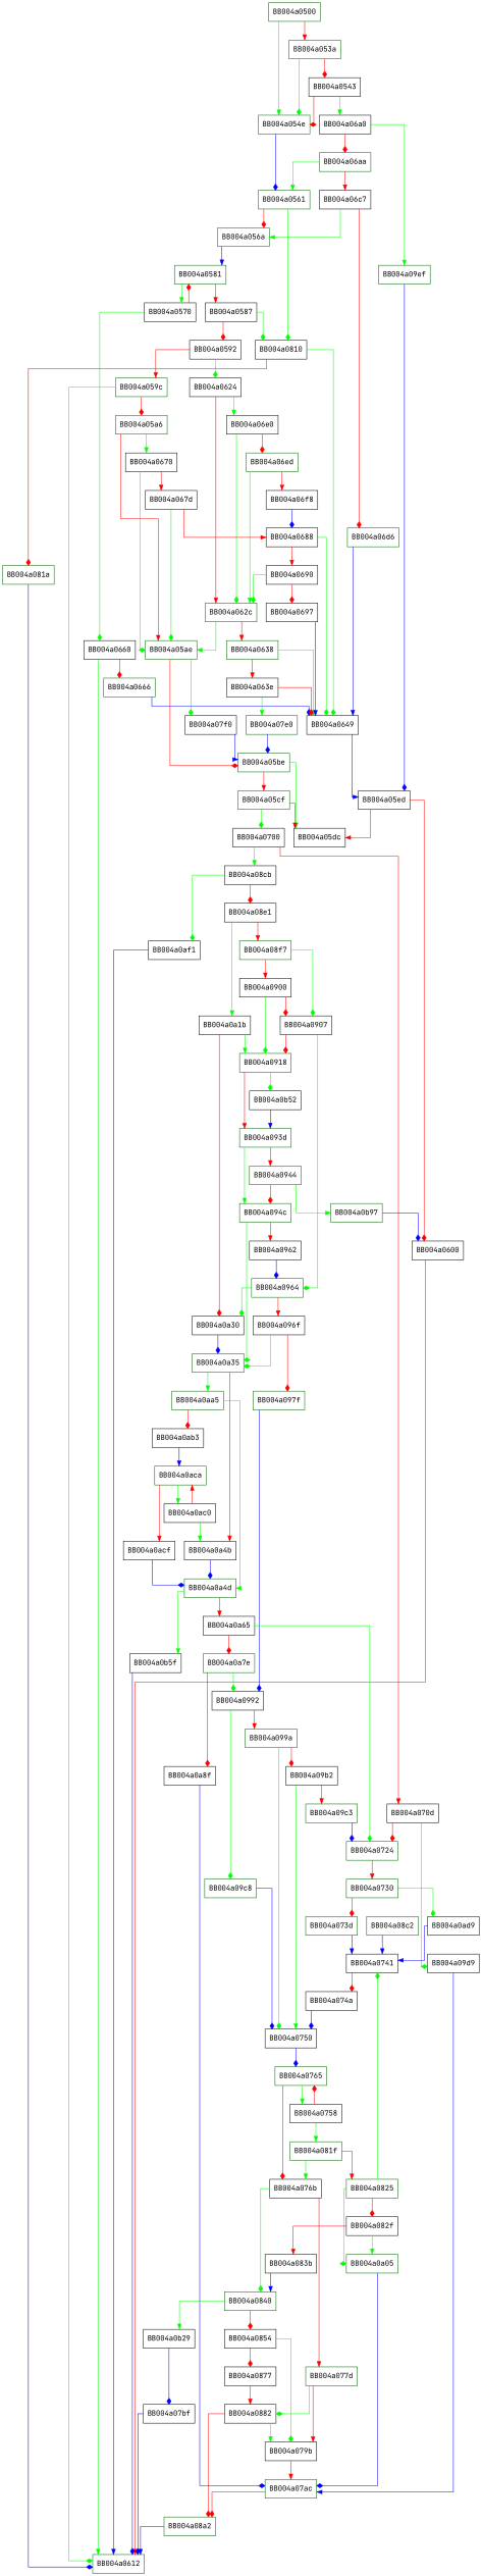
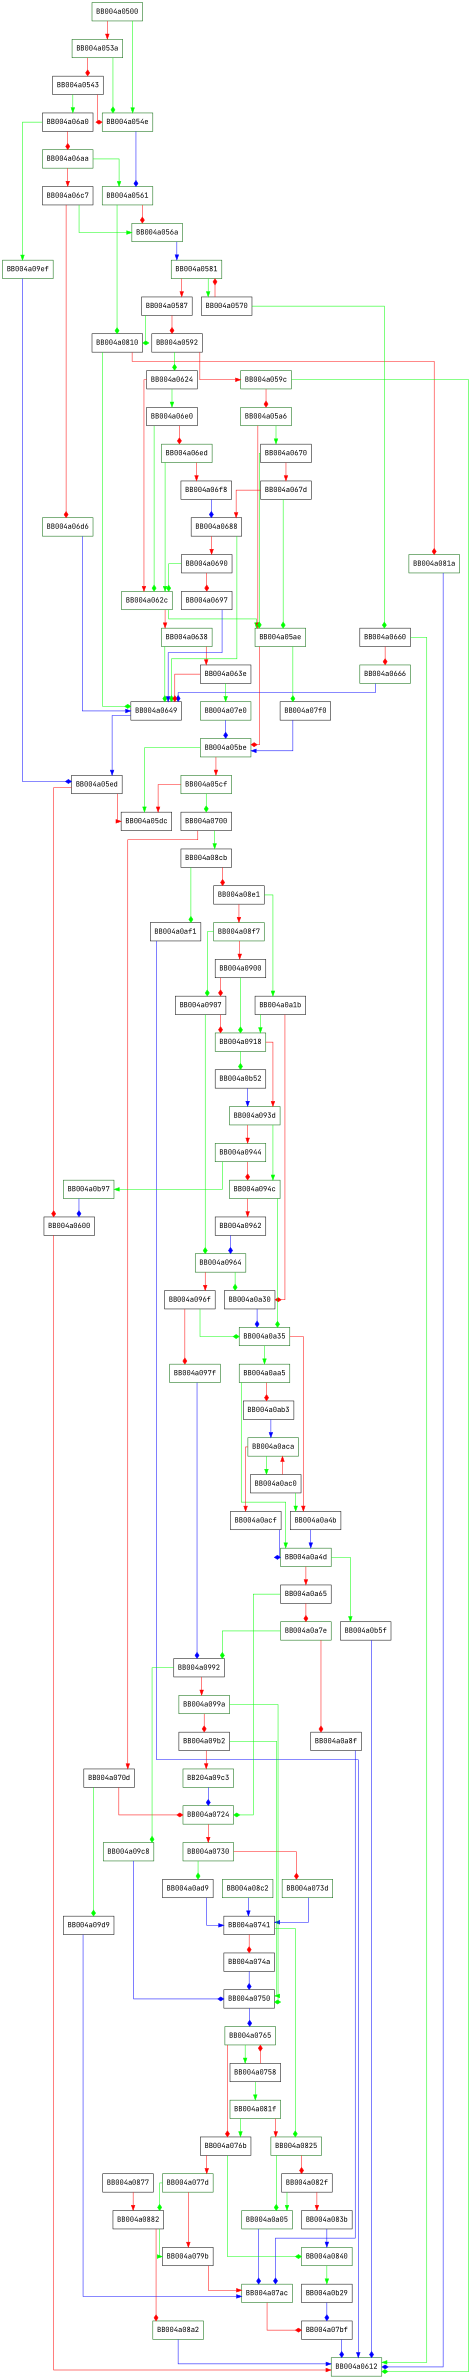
  digraph {
    fontname="JetBrains Mono"
    splines=ortho
    node [color=black fontname="JetBrains Mono" shape=box]
    edge [arrowhead=diamond color=red fontname="JetBrains Mono"]
    BB004a0500 [color=darkgreen]
    BB004a054e [color=darkgreen]
    BB004a053a [color=darkgreen]
    BB004a0561 [color=darkgreen]
    BB004a0543
    BB004a0810
    BB004a056a [color=darkgreen]
    BB004a06a0
    BB004a09ef [color=darkgreen]
    BB004a06aa [color=darkgreen]
    BB004a05ed
    BB004a06c7
    BB004a0649
    BB004a081a [color=darkgreen]
    BB004a0581 [color=darkgreen]
    BB004a0612 [color=darkgreen]
    BB004a0570
    BB004a0587
    BB004a0660
    BB004a0592
    BB004a0666 [color=darkgreen]
    BB004a0624
    BB004a059c [color=darkgreen]
    BB004a06e0
    BB004a062c [color=darkgreen]
    BB004a05a6 [color=darkgreen]
    BB004a06ed [color=darkgreen]
    BB004a05ae [color=darkgreen]
    BB004a0638 [color=darkgreen]
    BB004a0670
    BB004a067d
    BB004a07f0
    BB004a05be [color=darkgreen]
    BB004a0688
    BB004a05dc
    BB004a05cf [color=darkgreen]
    BB004a0700
    BB004a0600
    BB004a08cb
    BB004a070d
    BB004a0af1
    BB004a08e1
    BB004a09d9
    BB004a0724 [color=darkgreen]
    BB004a06f8
    BB004a063e
    BB004a07e0 [color=darkgreen]
    BB004a0690
    BB004a0697
    BB004a06d6 [color=darkgreen]
    BB004a0a1b
    BB004a08f7 [color=darkgreen]
    BB004a07ac [color=darkgreen]
    BB004a0730 [color=darkgreen]
    BB004a07bf
    BB004a0ad9
    BB004a073d [color=darkgreen]
    BB004a08c2 [color=darkgreen]
    BB004a0741
    BB004a0825 [color=darkgreen]
    BB004a074a
    BB004a0a05 [color=darkgreen]
    BB004a082f
    BB004a0750
    BB004a083b
    BB004a0765 [color=darkgreen]
    BB004a0758
    BB004a076b
    BB004a081f [color=darkgreen]
    BB004a0840 [color=darkgreen]
    BB004a077d [color=darkgreen]
    BB004a0b29
-   BB004a0854
    BB004a0882
    BB004a079b
    BB004a0877
    BB004a08a2 [color=darkgreen]
    BB004a0918 [color=darkgreen]
    BB004a0a30
    BB004a0907
    BB004a0900
    BB004a0b52
    BB004a093d [color=darkgreen]
    BB004a0a35 [color=darkgreen]
    BB004a0964 [color=darkgreen]
    BB004a096f
    BB004a094c [color=darkgreen]
    BB004a0944 [color=darkgreen]
    BB004a097f [color=darkgreen]
    BB004a0962
    BB004a0b97 [color=darkgreen]
    BB004a0aa5 [color=darkgreen]
    BB004a0a4b
    BB004a0a4d [color=darkgreen]
    BB004a0ab3
    BB004a0992
    BB004a09c8 [color=darkgreen]
    BB004a099a [color=darkgreen]
    BB004a09b2
-   BB004a09c3 [color=darkgreen]
+   BB004a09c3 [color=darkgreen label=BB204a09c3]
    BB004a0b5f
    BB004a0a65
    BB004a0aca [color=darkgreen]
    BB004a0a7e [color=darkgreen]
    BB004a0a8f
    BB004a0ac0
    BB004a0acf
    BB004a0500 -> BB004a054e [arrowhead=normal color=green]
    BB004a0500 -> BB004a053a [arrowhead=normal]
    BB004a054e -> BB004a0561 [color=blue]
    BB004a053a -> BB004a054e [color=green]
    BB004a053a -> BB004a0543
    BB004a0561 -> BB004a0810 [color=green]
    BB004a0561 -> BB004a056a
    BB004a0543 -> BB004a054e
    BB004a0543 -> BB004a06a0 [arrowhead=normal color=green]
    BB004a0810 -> BB004a0649 [color=green]
    BB004a0810 -> BB004a081a
    BB004a056a -> BB004a0581 [arrowhead=normal color=blue]
    BB004a06a0 -> BB004a09ef [arrowhead=normal color=green]
    BB004a06a0 -> BB004a06aa
    BB004a09ef -> BB004a05ed [color=blue]
    BB004a06aa -> BB004a0561 [arrowhead=normal color=green]
    BB004a06aa -> BB004a06c7 [arrowhead=normal]
    BB004a05ed -> BB004a05dc [arrowhead=normal]
    BB004a05ed -> BB004a0600
    BB004a06c7 -> BB004a056a [arrowhead=normal color=green]
    BB004a06c7 -> BB004a06d6
    BB004a0649 -> BB004a05ed [arrowhead=normal color=blue]
    BB004a081a -> BB004a0612 [color=blue]
    BB004a0581 -> BB004a0570 [arrowhead=normal color=green]
    BB004a0581 -> BB004a0587 [arrowhead=normal]
    BB004a0570 -> BB004a0581
    BB004a0570 -> BB004a0660 [color=green]
    BB004a0587 -> BB004a0810 [color=green]
    BB004a0587 -> BB004a0592
    BB004a0660 -> BB004a0612 [arrowhead=normal color=green]
    BB004a0660 -> BB004a0666
    BB004a0592 -> BB004a0624 [color=green]
    BB004a0592 -> BB004a059c [arrowhead=normal]
    BB004a0666 -> BB004a0649 [color=blue]
    BB004a0624 -> BB004a06e0 [arrowhead=normal color=green]
    BB004a0624 -> BB004a062c [arrowhead=normal]
    BB004a059c -> BB004a0612 [color=green]
    BB004a059c -> BB004a05a6
    BB004a06e0 -> BB004a062c [color=green]
    BB004a06e0 -> BB004a06ed
    BB004a062c -> BB004a05ae [arrowhead=normal color=green]
    BB004a062c -> BB004a0638 [arrowhead=normal]
    BB004a05a6 -> BB004a05ae [arrowhead=normal]
    BB004a05a6 -> BB004a0670 [arrowhead=normal color=green]
    BB004a06ed -> BB004a062c [arrowhead=normal color=green]
    BB004a06ed -> BB004a06f8 [arrowhead=normal]
    BB004a05ae -> BB004a07f0 [color=green]
    BB004a05ae -> BB004a05be
    BB004a0638 -> BB004a0649 [color=green]
    BB004a0638 -> BB004a063e [arrowhead=normal]
    BB004a0670 -> BB004a05ae [color=green]
    BB004a0670 -> BB004a067d [arrowhead=normal]
    BB004a067d -> BB004a05ae [color=green]
    BB004a067d -> BB004a0688 [arrowhead=normal]
    BB004a07f0 -> BB004a05be [arrowhead=normal color=blue]
    BB004a05be -> BB004a05dc [arrowhead=normal color=green]
    BB004a05be -> BB004a05cf [arrowhead=normal]
    BB004a0688 -> BB004a0649 [color=green]
    BB004a0688 -> BB004a0690 [arrowhead=normal]
    BB004a05cf -> BB004a05dc [arrowhead=normal]
    BB004a05cf -> BB004a0700 [color=green]
    BB004a0700 -> BB004a08cb [arrowhead=normal color=green]
    BB004a0700 -> BB004a070d [arrowhead=normal]
    BB004a0600 -> BB004a0612 [arrowhead=normal]
    BB004a08cb -> BB004a0af1 [color=green]
    BB004a08cb -> BB004a08e1
    BB004a070d -> BB004a09d9 [color=green]
    BB004a070d -> BB004a0724
    BB004a0af1 -> BB004a0612 [arrowhead=normal color=blue]
    BB004a08e1 -> BB004a0a1b [arrowhead=normal color=green]
    BB004a08e1 -> BB004a08f7 [arrowhead=normal]
    BB004a09d9 -> BB004a07ac [arrowhead=normal color=blue]
    BB004a0724 -> BB004a0730 [arrowhead=normal]
    BB004a06f8 -> BB004a0688 [color=blue]
    BB004a063e -> BB004a0649
    BB004a063e -> BB004a07e0 [arrowhead=normal color=green]
    BB004a07e0 -> BB004a05be [color=blue]
    BB004a0690 -> BB004a062c [color=green]
    BB004a0690 -> BB004a0697
    BB004a0697 -> BB004a0649 [arrowhead=normal color=blue]
    BB004a06d6 -> BB004a0649 [arrowhead=normal color=blue]
    BB004a0a1b -> BB004a0918 [arrowhead=normal color=green]
    BB004a0a1b -> BB004a0a30
    BB004a08f7 -> BB004a0907 [color=green]
    BB004a08f7 -> BB004a0900 [arrowhead=normal]
-   BB004a07ac -> BB004a08a2
+   BB004a07ac -> BB004a07bf
    BB004a0730 -> BB004a0ad9 [color=green]
    BB004a0730 -> BB004a073d
    BB004a07bf -> BB004a0612 [color=blue]
    BB004a0ad9 -> BB004a0741 [arrowhead=normal color=blue]
    BB004a073d -> BB004a0741 [arrowhead=normal color=blue]
    BB004a08c2 -> BB004a0741 [arrowhead=normal color=blue]
-   BB004a0825 -> BB004a0741 [color=green]
+   BB004a0741 -> BB004a0825 [color=green]
    BB004a0741 -> BB004a074a
    BB004a0825 -> BB004a0a05 [color=green]
    BB004a0825 -> BB004a082f
    BB004a074a -> BB004a0750 [color=blue]
    BB004a0a05 -> BB004a07ac [color=blue]
    BB004a082f -> BB004a0a05 [arrowhead=normal color=green]
    BB004a082f -> BB004a083b [arrowhead=normal]
    BB004a0750 -> BB004a0765 [color=blue]
    BB004a083b -> BB004a0840 [arrowhead=normal color=blue]
    BB004a0765 -> BB004a0758 [arrowhead=normal color=green]
    BB004a0765 -> BB004a076b
    BB004a0758 -> BB004a0765
    BB004a0758 -> BB004a081f [arrowhead=normal color=green]
    BB004a076b -> BB004a0840 [color=green]
    BB004a076b -> BB004a077d [arrowhead=normal]
    BB004a081f -> BB004a0825 [arrowhead=normal]
    BB004a081f -> BB004a076b [arrowhead=normal color=green]
    BB004a0840 -> BB004a0b29 [arrowhead=normal color=green]
-   BB004a0840 -> BB004a0854
    BB004a077d -> BB004a0882 [color=green]
    BB004a077d -> BB004a079b [arrowhead=normal]
    BB004a0b29 -> BB004a07bf [color=blue]
-   BB004a0854 -> BB004a079b [color=green]
-   BB004a0854 -> BB004a0877
    BB004a0882 -> BB004a079b [arrowhead=normal color=green]
    BB004a0882 -> BB004a08a2
    BB004a079b -> BB004a07ac [arrowhead=normal]
    BB004a0877 -> BB004a0882 [arrowhead=normal]
    BB004a08a2 -> BB004a0612 [arrowhead=normal color=blue]
    BB004a0918 -> BB004a0b52 [color=green]
    BB004a0918 -> BB004a093d [arrowhead=normal]
    BB004a0a30 -> BB004a0a35 [color=blue]
    BB004a0907 -> BB004a0918
    BB004a0907 -> BB004a0964 [color=green]
    BB004a0900 -> BB004a0918 [color=green]
    BB004a0900 -> BB004a0907
    BB004a0b52 -> BB004a093d [arrowhead=normal color=blue]
    BB004a093d -> BB004a094c [arrowhead=normal color=green]
    BB004a093d -> BB004a0944 [arrowhead=normal]
    BB004a0a35 -> BB004a0aa5 [arrowhead=normal color=green]
    BB004a0a35 -> BB004a0a4b [arrowhead=normal]
    BB004a0964 -> BB004a0a30 [color=green]
    BB004a0964 -> BB004a096f [arrowhead=normal]
    BB004a096f -> BB004a0a35 [color=green]
    BB004a096f -> BB004a097f
    BB004a094c -> BB004a0a35 [color=green]
    BB004a094c -> BB004a0962 [arrowhead=normal]
    BB004a0944 -> BB004a094c
    BB004a0944 -> BB004a0b97 [arrowhead=normal color=green]
    BB004a097f -> BB004a0992 [color=blue]
    BB004a0962 -> BB004a0964 [color=blue]
    BB004a0b97 -> BB004a0600 [color=blue]
    BB004a0aa5 -> BB004a0a4d [arrowhead=normal color=green]
    BB004a0aa5 -> BB004a0ab3
-   BB004a0a4b -> BB004a0a4d [color=blue]
+   BB004a0a4b -> BB004a0a4d [arrowhead=normal color=blue]
    BB004a0a4d -> BB004a0b5f [arrowhead=normal color=green]
    BB004a0a4d -> BB004a0a65 [arrowhead=normal]
    BB004a0ab3 -> BB004a0aca [arrowhead=normal color=blue]
    BB004a0992 -> BB004a09c8 [color=green]
    BB004a0992 -> BB004a099a [arrowhead=normal]
    BB004a09c8 -> BB004a0750 [color=blue]
    BB004a099a -> BB004a0750 [color=green]
    BB004a099a -> BB004a09b2
    BB004a09b2 -> BB004a0750 [arrowhead=normal color=green]
    BB004a09b2 -> BB004a09c3 [arrowhead=normal]
    BB004a09c3 -> BB004a0724 [color=blue]
    BB004a0b5f -> BB004a0612 [color=blue]
    BB004a0a65 -> BB004a0724 [color=green]
    BB004a0a65 -> BB004a0a7e
    BB004a0aca -> BB004a0ac0 [arrowhead=normal color=green]
    BB004a0aca -> BB004a0acf [arrowhead=normal]
    BB004a0a7e -> BB004a0992 [color=green]
    BB004a0a7e -> BB004a0a8f
    BB004a0a8f -> BB004a07ac [color=blue]
    BB004a0ac0 -> BB004a0a4b [arrowhead=normal color=green]
    BB004a0ac0 -> BB004a0aca [arrowhead=normal]
    BB004a0acf -> BB004a0a4d [color=blue]
  }
